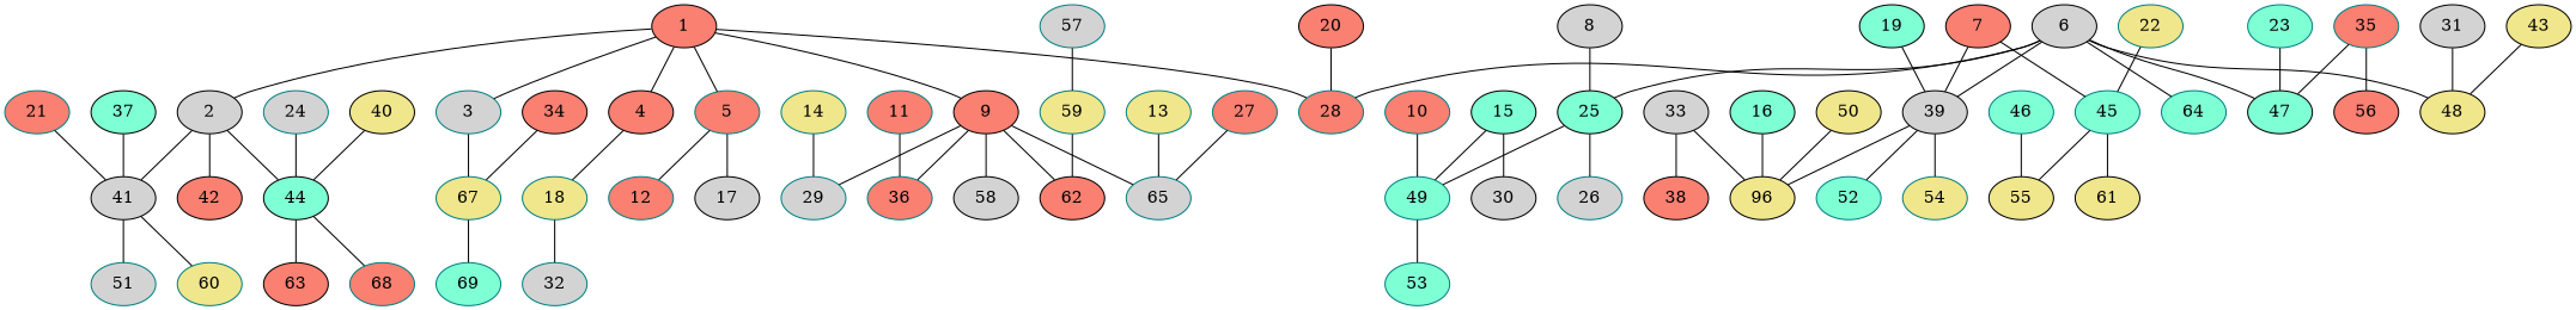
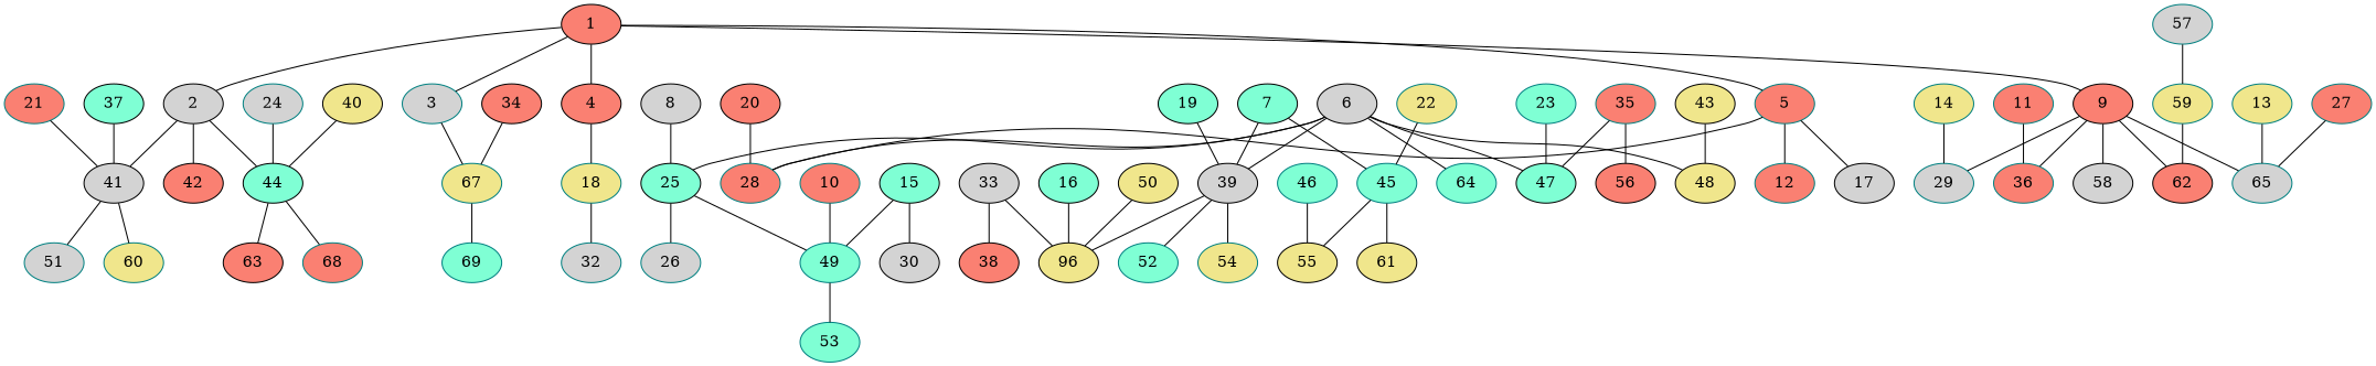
  graph {
    node [color=black fillcolor=salmon style=filled]
    edge [weight=1.0]
    2 [fillcolor=lightgrey]
    1
    3 [color=teal fillcolor=lightgrey]
    4
    5 [color=teal]
    9
    28 [color=teal]
    41 [fillcolor=lightgrey]
    42
    44 [fillcolor=aquamarine]
    67 [color=teal fillcolor=khaki]
    18 [color=teal fillcolor=khaki]
    12 [color=teal]
    17 [fillcolor=lightgrey]
    29 [color=teal fillcolor=lightgrey]
    36 [color=teal]
    58 [fillcolor=lightgrey]
    62
    65 [color=teal fillcolor=lightgrey]
    51 [color=teal fillcolor=lightgrey]
    60 [color=teal fillcolor=khaki]
    63
    68 [color=teal]
    69 [color=teal fillcolor=aquamarine]
    32 [color=teal fillcolor=lightgrey]
    6 [fillcolor=lightgrey]
    25 [fillcolor=aquamarine]
    39 [fillcolor=lightgrey]
    47 [fillcolor=aquamarine]
    48 [fillcolor=khaki]
    64 [color=teal fillcolor=aquamarine]
    49 [color=teal fillcolor=aquamarine]
    26 [color=teal fillcolor=lightgrey]
    n34 [fillcolor=khaki label=96]
    52 [color=teal fillcolor=aquamarine]
    54 [color=teal fillcolor=khaki]
-   7
+   7 [fillcolor=aquamarine]
    45 [color=teal fillcolor=aquamarine]
    55 [fillcolor=khaki]
    61 [fillcolor=khaki]
    8 [fillcolor=lightgrey]
    10 [color=teal]
    53 [color=teal fillcolor=aquamarine]
    11 [color=teal]
    13 [color=teal fillcolor=khaki]
    14 [color=teal fillcolor=khaki]
    15 [fillcolor=aquamarine]
    30 [fillcolor=lightgrey]
    16 [fillcolor=aquamarine]
    19 [fillcolor=aquamarine]
    20
    21 [color=teal]
    22 [color=teal fillcolor=khaki]
    23 [color=teal fillcolor=aquamarine]
    24 [color=teal fillcolor=lightgrey]
    27 [color=teal]
-   31 [fillcolor=lightgrey]
    33 [fillcolor=lightgrey]
    38
    34
    35 [color=teal]
    56
    37 [fillcolor=aquamarine]
    40 [fillcolor=khaki]
    43 [fillcolor=khaki]
    46 [color=teal fillcolor=aquamarine]
    50 [fillcolor=khaki]
    57 [color=teal fillcolor=lightgrey]
    59 [color=teal fillcolor=khaki]
    2 -- 41
    2 -- 42
    2 -- 44
    1 -- 2
    1 -- 3
    1 -- 4
    1 -- 5
    1 -- 9
-   1 -- 28
+   5 -- 28
    3 -- 67
    4 -- 18
    5 -- 12
    5 -- 17
    9 -- 29
    9 -- 36
    9 -- 58
    9 -- 62
    9 -- 65
    41 -- 51
    41 -- 60
    44 -- 63
    44 -- 68
    67 -- 69
    18 -- 32
    6 -- 28
    6 -- 25
    6 -- 39
    6 -- 47
    6 -- 48
    6 -- 64
    25 -- 49
    25 -- 26
    39 -- n34
    39 -- 52
    39 -- 54
    49 -- 53
    7 -- 39
    7 -- 45
    45 -- 55
    45 -- 61
    8 -- 25
    10 -- 49
    11 -- 36
    13 -- 65
    14 -- 29
    15 -- 49
    15 -- 30
    16 -- n34
    19 -- 39
    20 -- 28
    21 -- 41
    22 -- 45
    23 -- 47
    24 -- 44
    27 -- 65
-   31 -- 48
    33 -- n34
    33 -- 38
    34 -- 67
    35 -- 47
    35 -- 56
    37 -- 41
    40 -- 44
    43 -- 48
    46 -- 55
    50 -- n34
    57 -- 59
    59 -- 62
  }
